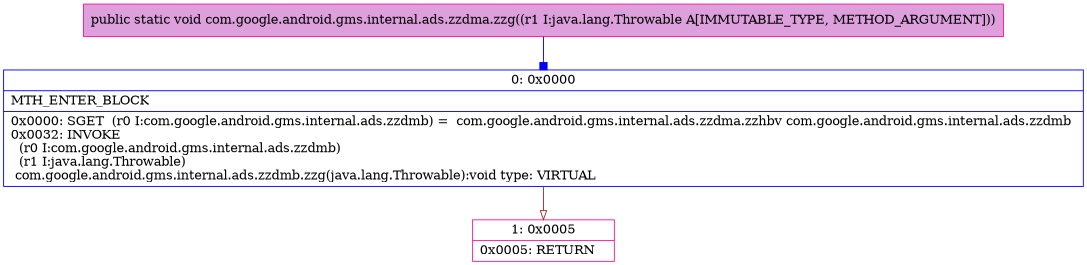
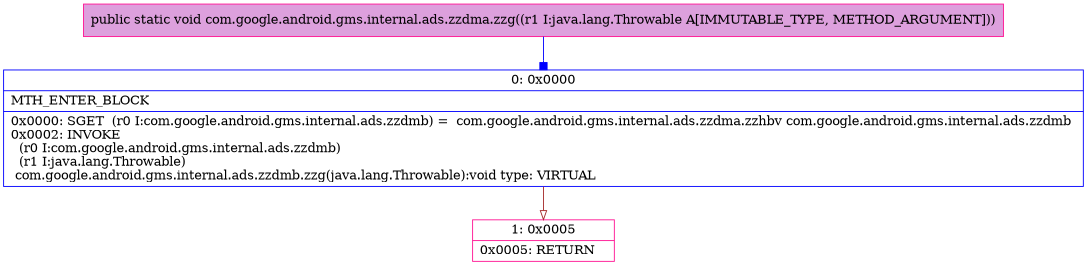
  digraph {
    node [shape=record style=filled fillcolor=white color=deeppink]
-   n1 [label="{0\:\ 0x0000|MTH_ENTER_BLOCK\l|0x0000: SGET  (r0 I:com.google.android.gms.internal.ads.zzdmb) =  com.google.android.gms.internal.ads.zzdma.zzhbv com.google.android.gms.internal.ads.zzdmb \l0x0032: INVOKE  \l  (r0 I:com.google.android.gms.internal.ads.zzdmb)\l  (r1 I:java.lang.Throwable)\l com.google.android.gms.internal.ads.zzdmb.zzg(java.lang.Throwable):void type: VIRTUAL \l}" color=blue]
+   n1 [label="{0\:\ 0x0000|MTH_ENTER_BLOCK\l|0x0000: SGET  (r0 I:com.google.android.gms.internal.ads.zzdmb) =  com.google.android.gms.internal.ads.zzdma.zzhbv com.google.android.gms.internal.ads.zzdmb \l0x0002: INVOKE  \l  (r0 I:com.google.android.gms.internal.ads.zzdmb)\l  (r1 I:java.lang.Throwable)\l com.google.android.gms.internal.ads.zzdmb.zzg(java.lang.Throwable):void type: VIRTUAL \l}" color=blue]
    n2 [label="{1\:\ 0x0005|0x0005: RETURN   \l}"]
    n3 [label="{public static void com.google.android.gms.internal.ads.zzdma.zzg((r1 I:java.lang.Throwable A[IMMUTABLE_TYPE, METHOD_ARGUMENT])) }" fillcolor=plum]
    n1 -> n2 [color=brown arrowhead=onormal]
    n3 -> n1 [color=blue arrowhead=box]
  }
